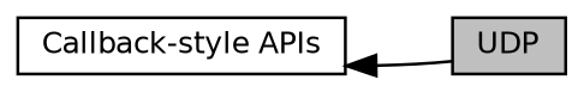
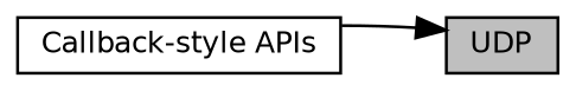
  digraph {
    rankdir=LR
    fontname="DejaVu Sans"
    node [color=black fontname="DejaVu Sans" fontsize=10 shape=box style=filled]
    n1 [fillcolor=white height=0.2 label="Callback-style APIs" width=0.4]
    n2 [fillcolor=grey75 fontcolor=black height=0.2 label=UDP width=0.4]
-   n1 -> n2 [dir=back fontname="DejaVu Sans" fontsize=10 labelfontname=Helvetica labelfontsize=10 shape=plaintext style=solid]
+   n2 -> n1 [dir=back fontname="DejaVu Sans" fontsize=10 labelfontname=Helvetica labelfontsize=10 shape=plaintext style=solid]
  }
